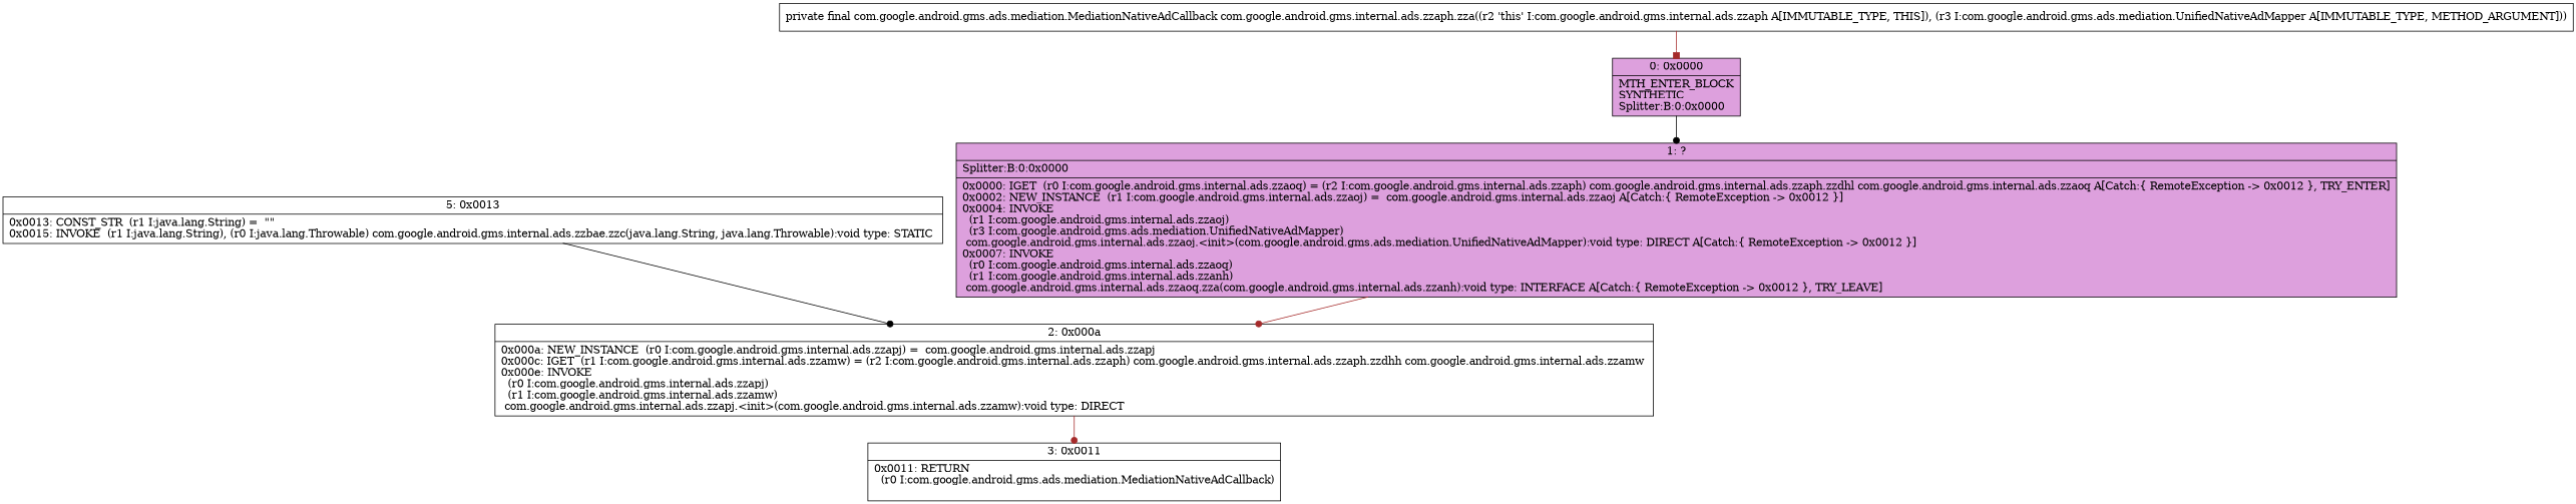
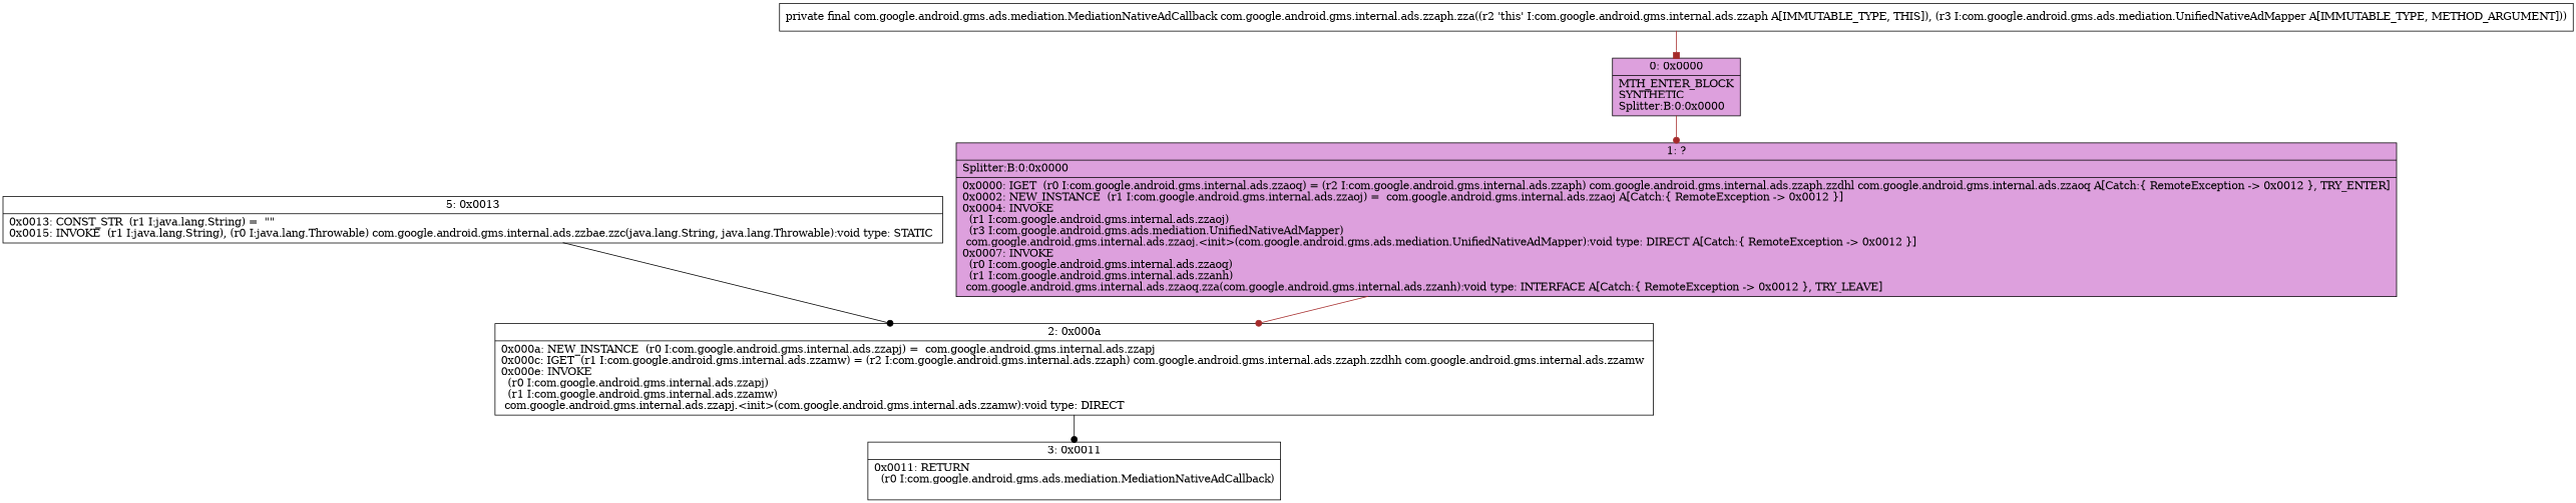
  digraph {
    node [fillcolor=white shape=record style=filled]
    edge [arrowhead=dot color=black style=solid]
    n1 [fillcolor=plum label="{0\:\ 0x0000|MTH_ENTER_BLOCK\lSYNTHETIC\lSplitter:B:0:0x0000\l}"]
    n2 [fillcolor=plum label="{1\:\ ?|Splitter:B:0:0x0000\l|0x0000: IGET  (r0 I:com.google.android.gms.internal.ads.zzaoq) = (r2 I:com.google.android.gms.internal.ads.zzaph) com.google.android.gms.internal.ads.zzaph.zzdhl com.google.android.gms.internal.ads.zzaoq A[Catch:\{ RemoteException \-\> 0x0012 \}, TRY_ENTER]\l0x0002: NEW_INSTANCE  (r1 I:com.google.android.gms.internal.ads.zzaoj) =  com.google.android.gms.internal.ads.zzaoj A[Catch:\{ RemoteException \-\> 0x0012 \}]\l0x0004: INVOKE  \l  (r1 I:com.google.android.gms.internal.ads.zzaoj)\l  (r3 I:com.google.android.gms.ads.mediation.UnifiedNativeAdMapper)\l com.google.android.gms.internal.ads.zzaoj.\<init\>(com.google.android.gms.ads.mediation.UnifiedNativeAdMapper):void type: DIRECT A[Catch:\{ RemoteException \-\> 0x0012 \}]\l0x0007: INVOKE  \l  (r0 I:com.google.android.gms.internal.ads.zzaoq)\l  (r1 I:com.google.android.gms.internal.ads.zzanh)\l com.google.android.gms.internal.ads.zzaoq.zza(com.google.android.gms.internal.ads.zzanh):void type: INTERFACE A[Catch:\{ RemoteException \-\> 0x0012 \}, TRY_LEAVE]\l}"]
    n3 [label="{2\:\ 0x000a|0x000a: NEW_INSTANCE  (r0 I:com.google.android.gms.internal.ads.zzapj) =  com.google.android.gms.internal.ads.zzapj \l0x000c: IGET  (r1 I:com.google.android.gms.internal.ads.zzamw) = (r2 I:com.google.android.gms.internal.ads.zzaph) com.google.android.gms.internal.ads.zzaph.zzdhh com.google.android.gms.internal.ads.zzamw \l0x000e: INVOKE  \l  (r0 I:com.google.android.gms.internal.ads.zzapj)\l  (r1 I:com.google.android.gms.internal.ads.zzamw)\l com.google.android.gms.internal.ads.zzapj.\<init\>(com.google.android.gms.internal.ads.zzamw):void type: DIRECT \l}"]
    n4 [label="{3\:\ 0x0011|0x0011: RETURN  \l  (r0 I:com.google.android.gms.ads.mediation.MediationNativeAdCallback)\l \l}"]
    n5 [label="{5\:\ 0x0013|0x0013: CONST_STR  (r1 I:java.lang.String) =  \"\" \l0x0015: INVOKE  (r1 I:java.lang.String), (r0 I:java.lang.Throwable) com.google.android.gms.internal.ads.zzbae.zzc(java.lang.String, java.lang.Throwable):void type: STATIC \l}"]
    n6 [label="{private final com.google.android.gms.ads.mediation.MediationNativeAdCallback com.google.android.gms.internal.ads.zzaph.zza((r2 'this' I:com.google.android.gms.internal.ads.zzaph A[IMMUTABLE_TYPE, THIS]), (r3 I:com.google.android.gms.ads.mediation.UnifiedNativeAdMapper A[IMMUTABLE_TYPE, METHOD_ARGUMENT])) }"]
-   n1 -> n2
+   n1 -> n2 [color=brown]
    n2 -> n3 [color=brown]
-   n3 -> n4 [color=brown]
+   n3 -> n4
    n5 -> n3
    n6 -> n1 [arrowhead=box color=brown]
  }
